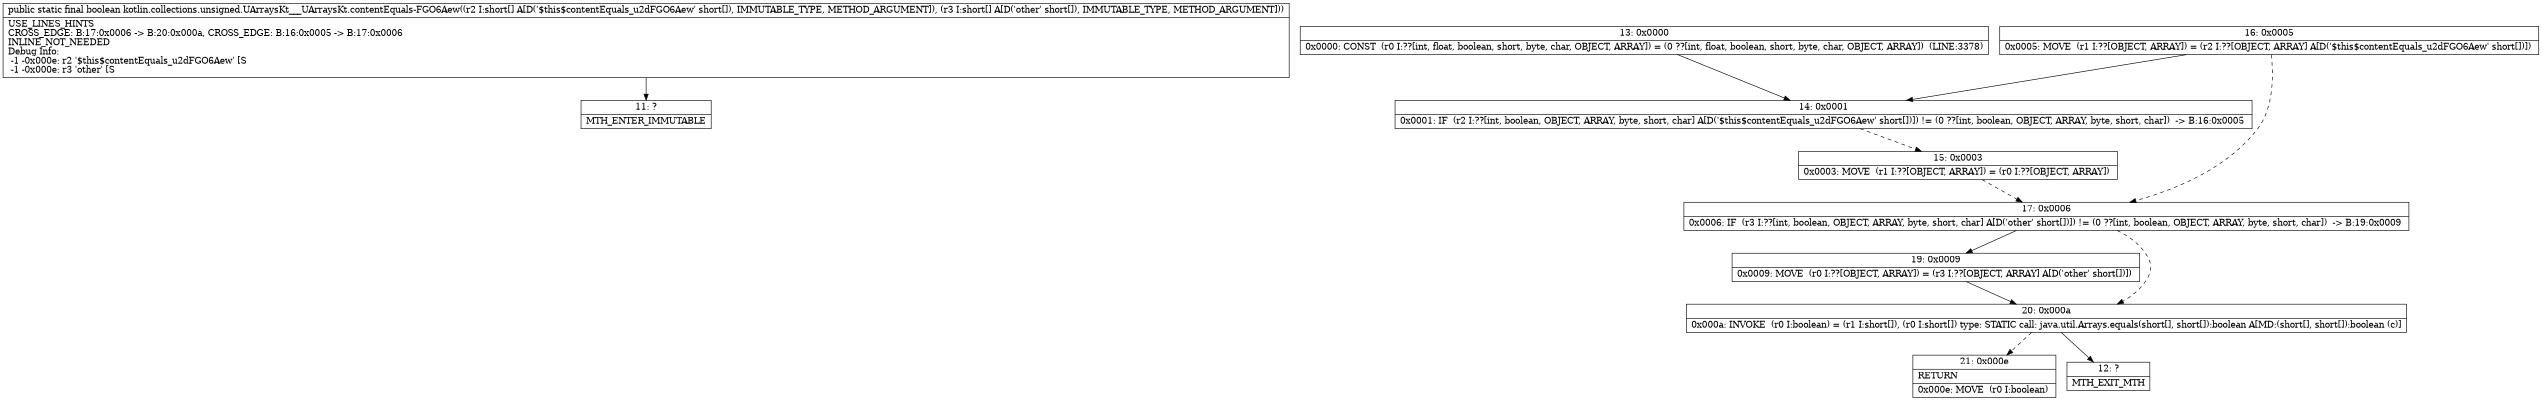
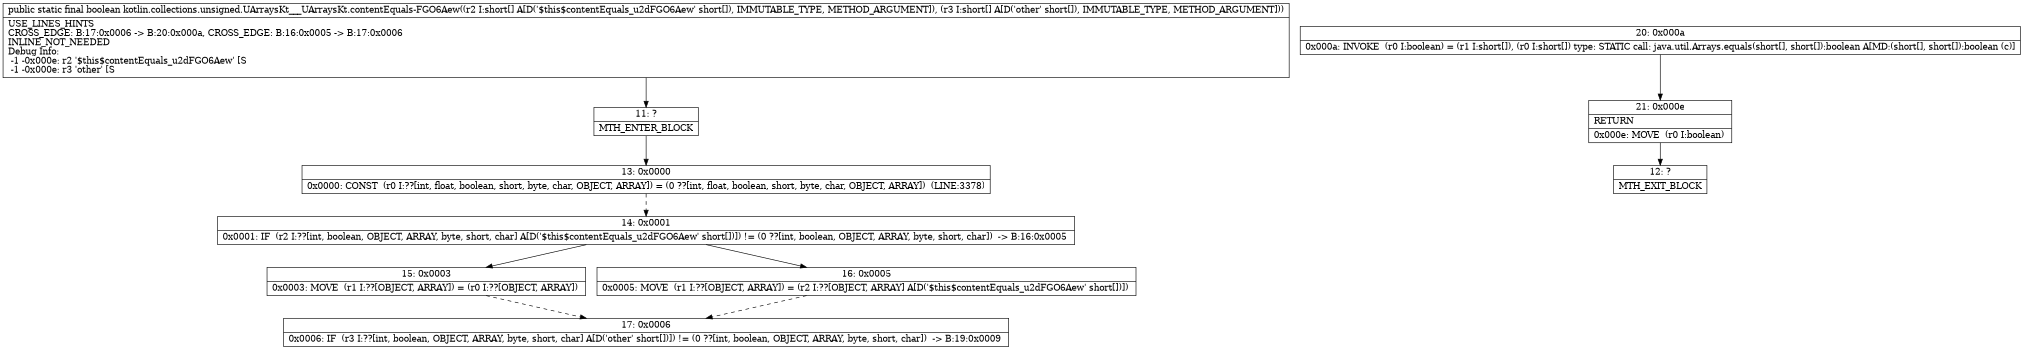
  digraph {
    node [shape=record]
-   n1 [label="{11\:\ ?|MTH_ENTER_IMMUTABLE\l}"]
+   n1 [label="{11\:\ ?|MTH_ENTER_BLOCK\l}"]
    n2 [label="{13\:\ 0x0000|0x0000: CONST  (r0 I:??[int, float, boolean, short, byte, char, OBJECT, ARRAY]) = (0 ??[int, float, boolean, short, byte, char, OBJECT, ARRAY])  (LINE:3378)\l}"]
    n3 [label="{14\:\ 0x0001|0x0001: IF  (r2 I:??[int, boolean, OBJECT, ARRAY, byte, short, char] A[D('$this$contentEquals_u2dFGO6Aew' short[])]) != (0 ??[int, boolean, OBJECT, ARRAY, byte, short, char])  \-\> B:16:0x0005 \l}"]
    n4 [label="{15\:\ 0x0003|0x0003: MOVE  (r1 I:??[OBJECT, ARRAY]) = (r0 I:??[OBJECT, ARRAY]) \l}"]
    n5 [label="{16\:\ 0x0005|0x0005: MOVE  (r1 I:??[OBJECT, ARRAY]) = (r2 I:??[OBJECT, ARRAY] A[D('$this$contentEquals_u2dFGO6Aew' short[])]) \l}"]
    n6 [label="{17\:\ 0x0006|0x0006: IF  (r3 I:??[int, boolean, OBJECT, ARRAY, byte, short, char] A[D('other' short[])]) != (0 ??[int, boolean, OBJECT, ARRAY, byte, short, char])  \-\> B:19:0x0009 \l}"]
-   n7 [label="{19\:\ 0x0009|0x0009: MOVE  (r0 I:??[OBJECT, ARRAY]) = (r3 I:??[OBJECT, ARRAY] A[D('other' short[])]) \l}"]
    n8 [label="{20\:\ 0x000a|0x000a: INVOKE  (r0 I:boolean) = (r1 I:short[]), (r0 I:short[]) type: STATIC call: java.util.Arrays.equals(short[], short[]):boolean A[MD:(short[], short[]):boolean (c)]\l}"]
    n9 [label="{21\:\ 0x000e|RETURN\l|0x000e: MOVE  (r0 I:boolean) \l}"]
-   n10 [label="{12\:\ ?|MTH_EXIT_MTH\l}"]
+   n10 [label="{12\:\ ?|MTH_EXIT_BLOCK\l}"]
    n11 [label="{public static final boolean kotlin.collections.unsigned.UArraysKt___UArraysKt.contentEquals\-FGO6Aew((r2 I:short[] A[D('$this$contentEquals_u2dFGO6Aew' short[]), IMMUTABLE_TYPE, METHOD_ARGUMENT]), (r3 I:short[] A[D('other' short[]), IMMUTABLE_TYPE, METHOD_ARGUMENT]))  | USE_LINES_HINTS\lCROSS_EDGE: B:17:0x0006 \-\> B:20:0x000a, CROSS_EDGE: B:16:0x0005 \-\> B:17:0x0006\lINLINE_NOT_NEEDED\lDebug Info:\l  \-1 \-0x000e: r2 '$this$contentEquals_u2dFGO6Aew' [S\l  \-1 \-0x000e: r3 'other' [S\l}"]
-   n2 -> n3
-   n3 -> n4 [style=dashed]
-   n5 -> n3
+   n1 -> n2
+   n2 -> n3 [style=dashed]
+   n3 -> n4 [style=solid]
+   n3 -> n5
    n4 -> n6 [style=dashed]
    n5 -> n6 [style=dashed]
-   n6 -> n7
-   n6 -> n8 [style=dashed]
-   n7 -> n8
-   n8 -> n9 [style=dashed]
-   n8 -> n10
+   n8 -> n9
+   n9 -> n10
    n11 -> n1
  }
